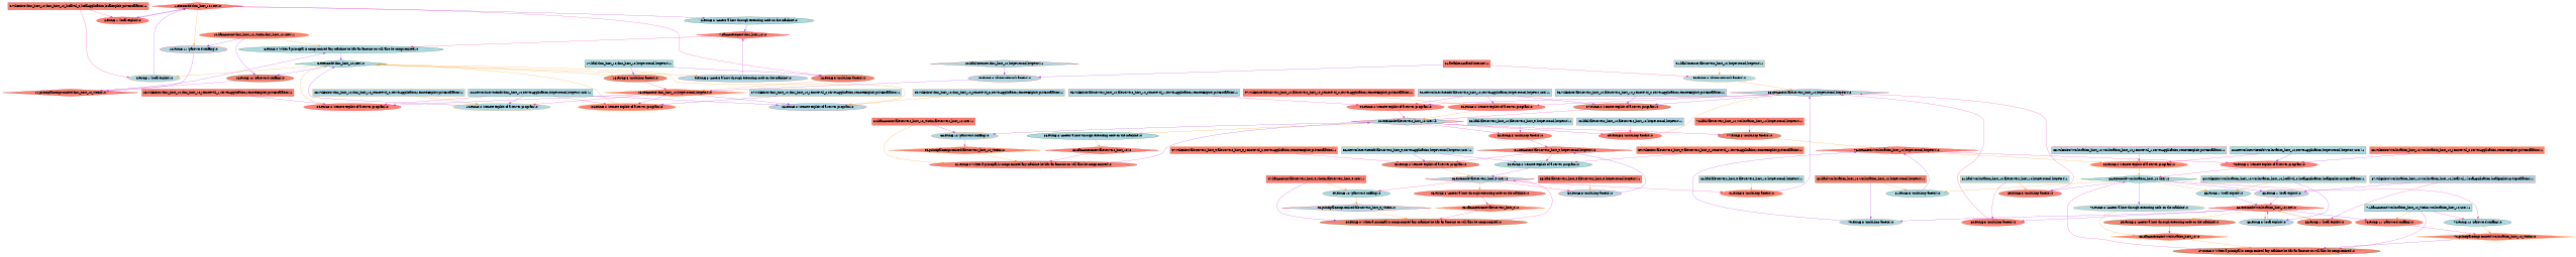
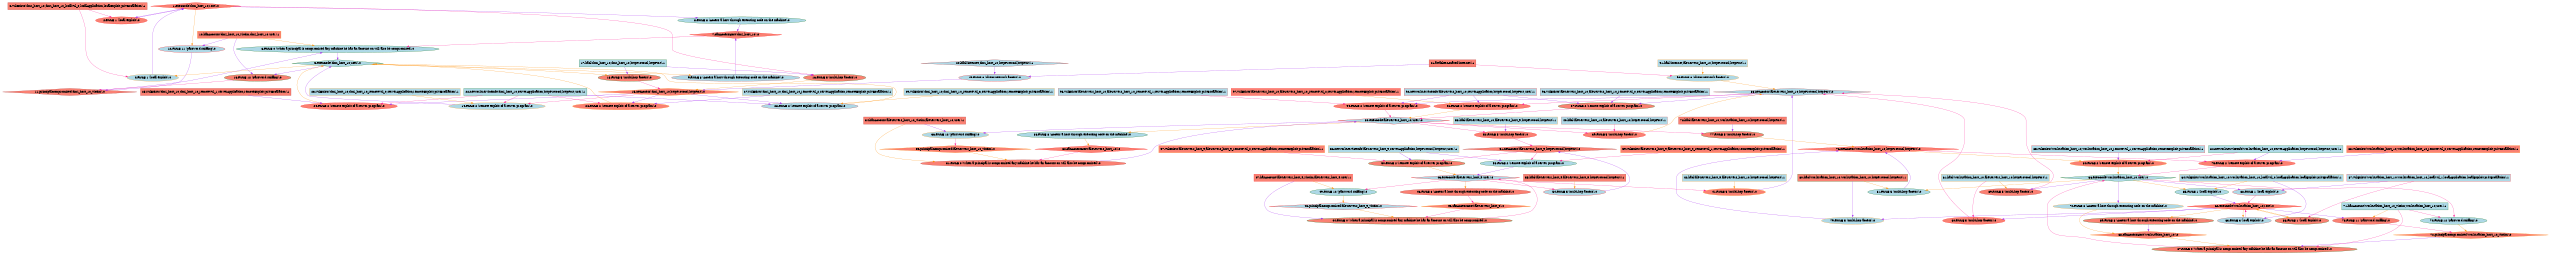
  digraph {
    node [color=darkorange fillcolor=salmon shape=ellipse style=filled]
    edge [color=purple]
    n1 [color=red label="1:execCode(dmz_host_10,root):0" shape=diamond]
    n2 [color=red label="2:RULE 1 (local exploit):0"]
    n3 [color=darkgreen fillcolor=lightblue label="8:RULE 8 (Access a host through executing code on the machine):0"]
    n4 [color=red fillcolor=lightblue label="12:RULE 11 (password sniffing):0"]
    n5 [color=darkgreen label="16:RULE 5 (multi-hop access):0"]
    n6 [color=red label="7:canAccessHost(dmz_host_10):0" shape=diamond]
    n7 [color=brown label="11:principalCompromised(dmz_host_10_victim):0" shape=diamond]
    n8 [label="15:netAccess(dmz_host_10,httpProtocol,httpPort):0" shape=diamond]
    n9 [color=brown label="3:vulExists(dmz_host_10,dmz_host_10_localVul_0,localApplication,localExploit,privEscalation):1" shape=box]
    n10 [fillcolor=lightblue label="4:RULE 1 (local exploit):0"]
    n11 [color=darkgreen fillcolor=lightblue label="5:execCode(dmz_host_10,user):0" shape=diamond]
    n12 [color=brown fillcolor=lightblue label="9:RULE 8 (Access a host through executing code on the machine):0"]
    n13 [color=darkgreen label="13:RULE 12 (password sniffing):0"]
    n14 [color=darkgreen label="18:RULE 5 (multi-hop access):0"]
    n15 [color=darkgreen fillcolor=lightblue label="6:RULE 0 (When a principal is compromised any machine he has an account on will also be compromised):0"]
-   n16 [label="10:hasAccount(dmz_host_10_victim,dmz_host_10,user):1"]
+   n16 [label="10:hasAccount(dmz_host_10_victim,dmz_host_10,user):1" shape=box]
    n17 [fillcolor=lightblue label="14:RULE 2 (remote exploit of a server program):0"]
    n18 [color=red label="24:RULE 2 (remote exploit of a server program):0"]
    n19 [label="26:RULE 2 (remote exploit of a server program):0"]
    n20 [color=brown fillcolor=lightblue label="28:RULE 2 (remote exploit of a server program):0"]
    n21 [color=darkgreen fillcolor=lightblue label="17:hacl(dmz_host_10,dmz_host_10,httpProtocol,httpPort):1" shape=box]
    n22 [color=red fillcolor=lightblue label="19:RULE 6 (direct network access):0"]
    n23 [color=brown fillcolor=lightblue label="20:hacl(internet,dmz_host_10,httpProtocol,httpPort):1" shape=diamond]
    n24 [color=brown label="21:attackerLocated(internet):1" shape=box]
    n25 [fillcolor=lightblue label="90:RULE 6 (direct network access):0"]
    n26 [color=brown fillcolor=lightblue label="38:netAccess(fileServers_host_10,httpProtocol,httpPort):0" shape=diamond]
    n27 [color=darkgreen fillcolor=lightblue label="22:networkServiceInfo(dmz_host_10,serverApplication,httpProtocol,httpPort,user):1" shape=box]
    n28 [fillcolor=lightblue label="23:vulExists(dmz_host_10,dmz_host_10_remoteVul_0,serverApplication,remoteExploit,privEscalation):1" shape=box]
    n29 [color=brown label="25:vulExists(dmz_host_10,dmz_host_10_remoteVul_1,serverApplication,remoteExploit,privEscalation):1" shape=box]
    n30 [fillcolor=lightblue label="27:vulExists(dmz_host_10,dmz_host_10_remoteVul_2,serverApplication,remoteExploit,privEscalation):1" shape=box]
    n31 [fillcolor=lightblue label="29:vulExists(dmz_host_10,dmz_host_10_remoteVul_3,serverApplication,remoteExploit,privEscalation):1" shape=box]
    n32 [color=red fillcolor=lightblue label="30:execCode(fileServers_host_10,user):0" shape=diamond]
    n33 [color=darkgreen fillcolor=lightblue label="33:RULE 8 (Access a host through executing code on the machine):0"]
    n34 [fillcolor=lightblue label="36:RULE 12 (password sniffing):0"]
    n35 [color=red label="39:RULE 5 (multi-hop access):0"]
    n36 [color=red label="52:RULE 5 (multi-hop access):0"]
    n37 [color=darkgreen label="77:RULE 5 (multi-hop access):0"]
    n38 [color=red label="32:canAccessHost(fileServers_host_10):0" shape=diamond]
    n39 [label="35:principalCompromised(fileServers_host_10_victim):0" shape=diamond]
    n40 [color=brown label="51:netAccess(fileServers_host_9,httpProtocol,httpPort):0" shape=diamond]
    n41 [color=red label="76:netAccess(workStation_host_10,httpProtocol,httpPort):0" shape=diamond]
    n42 [color=brown label="31:RULE 0 (When a principal is compromised any machine he has an account on will also be compromised):0"]
    n43 [color=brown label="34:hasAccount(fileServers_host_10_victim,fileServers_host_10,user):1" shape=box]
    n44 [color=darkgreen label="37:RULE 2 (remote exploit of a server program):0"]
    n45 [color=red label="94:RULE 2 (remote exploit of a server program):0"]
    n46 [color=red label="96:RULE 2 (remote exploit of a server program):0"]
    n47 [color=brown fillcolor=lightblue label="40:hacl(fileServers_host_10,fileServers_host_10,httpProtocol,httpPort):1" shape=box]
    n48 [label="41:RULE 5 (multi-hop access):0"]
    n49 [fillcolor=lightblue label="42:hacl(fileServers_host_9,fileServers_host_10,httpProtocol,httpPort):1" shape=box]
    n50 [color=red fillcolor=lightblue label="43:execCode(fileServers_host_9,user):0" shape=diamond]
    n51 [color=brown label="46:RULE 8 (Access a host through executing code on the machine):0"]
    n52 [color=darkgreen fillcolor=lightblue label="49:RULE 12 (password sniffing):0"]
    n53 [color=red fillcolor=lightblue label="54:RULE 5 (multi-hop access):0"]
    n54 [label="45:canAccessHost(fileServers_host_9):0" shape=diamond]
    n55 [color=red fillcolor=lightblue label="48:principalCompromised(fileServers_host_9_victim):0" shape=diamond]
    n56 [color=darkgreen label="44:RULE 0 (When a principal is compromised any machine he has an account on will also be compromised):0"]
    n57 [color=red label="47:hasAccount(fileServers_host_9_victim,fileServers_host_9,user):1" shape=box]
    n58 [color=darkgreen label="50:RULE 2 (remote exploit of a server program):0"]
    n59 [color=darkgreen fillcolor=lightblue label="58:RULE 2 (remote exploit of a server program):0"]
    n60 [fillcolor=lightblue label="53:hacl(fileServers_host_10,fileServers_host_9,httpProtocol,httpPort):1" shape=box]
    n61 [color=brown label="55:hacl(fileServers_host_9,fileServers_host_9,httpProtocol,httpPort):1" shape=box]
    n62 [fillcolor=lightblue label="56:networkServiceInfo(fileServers_host_9,serverApplication,httpProtocol,httpPort,user):1" shape=box]
    n63 [label="57:vulExists(fileServers_host_9,fileServers_host_9_remoteVul_0,serverApplication,remoteExploit,privEscalation):1" shape=box]
    n64 [label="59:vulExists(fileServers_host_9,fileServers_host_9_remoteVul_1,serverApplication,remoteExploit,privEscalation):1" shape=box]
    n65 [color=red label="60:RULE 5 (multi-hop access):0"]
    n66 [fillcolor=lightblue label="61:hacl(workStation_host_10,fileServers_host_10,httpProtocol,httpPort):1" shape=box]
    n67 [color=brown label="89:RULE 5 (multi-hop access):0"]
    n68 [color=red label="62:execCode(workStation_host_10,root):0" shape=diamond]
    n69 [color=brown fillcolor=lightblue label="63:RULE 3 (local exploit):0"]
    n70 [color=darkgreen label="69:RULE 8 (Access a host through executing code on the machine):0"]
    n71 [color=brown label="73:RULE 11 (password sniffing):0"]
    n72 [fillcolor=lightblue label="79:RULE 5 (multi-hop access):0"]
    n73 [color=darkgreen label="86:RULE 1 (local exploit):0"]
    n74 [label="68:canAccessHost(workStation_host_10):0" shape=diamond]
    n75 [label="72:principalCompromised(workStation_host_10_victim):0" shape=diamond]
    n76 [fillcolor=lightblue label="64:vulExists(workStation_host_10,workStation_host_10_localVul_0,localApplication,localExploit,privEscalation):1" shape=box]
    n77 [color=darkgreen fillcolor=lightblue label="65:RULE 1 (local exploit):0"]
    n78 [color=darkgreen fillcolor=lightblue label="66:execCode(workStation_host_10,user):0" shape=diamond]
    n79 [fillcolor=lightblue label="70:RULE 8 (Access a host through executing code on the machine):0"]
    n80 [color=darkgreen fillcolor=lightblue label="74:RULE 12 (password sniffing):0"]
    n81 [color=darkgreen fillcolor=lightblue label="81:RULE 5 (multi-hop access):0"]
    n82 [color=red fillcolor=lightblue label="88:RULE 1 (local exploit):0"]
    n83 [color=darkgreen label="67:RULE 0 (When a principal is compromised any machine he has an account on will also be compromised):0"]
    n84 [color=darkgreen fillcolor=lightblue label="71:hasAccount(workStation_host_10_victim,workStation_host_10,user):1" shape=box]
    n85 [color=red label="75:RULE 2 (remote exploit of a server program):0"]
    n86 [label="84:RULE 2 (remote exploit of a server program):0"]
    n87 [color=brown label="78:hacl(fileServers_host_10,workStation_host_10,httpProtocol,httpPort):1" shape=box]
    n88 [color=darkgreen label="80:hacl(workStation_host_10,workStation_host_10,httpProtocol,httpPort):1" shape=box]
    n89 [color=darkgreen fillcolor=lightblue label="82:networkServiceInfo(workStation_host_10,serverApplication,httpProtocol,httpPort,user):1" shape=box]
    n90 [label="83:vulExists(workStation_host_10,workStation_host_10_remoteVul_0,serverApplication,remoteExploit,privEscalation):1" shape=box]
    n91 [color=red fillcolor=lightblue label="85:vulExists(workStation_host_10,workStation_host_10_remoteVul_1,serverApplication,remoteExploit,privEscalation):1" shape=box]
    n92 [color=red fillcolor=lightblue label="87:vulExists(workStation_host_10,workStation_host_10_localVul_1,localApplication,localExploit,privEscalation):1" shape=box]
    n93 [fillcolor=lightblue label="91:hacl(internet,fileServers_host_10,httpProtocol,httpPort):1" shape=box]
    n94 [color=red fillcolor=lightblue label="92:networkServiceInfo(fileServers_host_10,serverApplication,httpProtocol,httpPort,user):1" shape=box]
    n95 [color=brown fillcolor=lightblue label="93:vulExists(fileServers_host_10,fileServers_host_10_remoteVul_0,serverApplication,remoteExploit,privEscalation):1" shape=box]
    n96 [color=brown fillcolor=lightblue label="95:vulExists(fileServers_host_10,fileServers_host_10_remoteVul_1,serverApplication,remoteExploit,privEscalation):1" shape=box]
    n97 [color=red label="97:vulExists(fileServers_host_10,fileServers_host_10_remoteVul_2,serverApplication,remoteExploit,privEscalation):1" shape=box]
    n1 -> n2
    n1 -> n3
    n1 -> n4 [color=darkorange]
    n1 -> n5 [color=deeppink]
    n2 -> n1
    n3 -> n6
    n4 -> n7
    n5 -> n8 [color=darkorange]
    n6 -> n15 [color=deeppink]
    n7 -> n15
    n8 -> n17 [color=deeppink]
    n8 -> n18
    n8 -> n19
    n8 -> n20
    n9 -> n2 [color=deeppink]
    n9 -> n10 [color=deeppink]
    n10 -> n1
    n11 -> n10 [color=darkorange]
    n11 -> n12 [color=darkorange]
    n11 -> n13
    n11 -> n14 [color=darkorange]
    n12 -> n6
    n13 -> n7 [color=deeppink]
    n14 -> n8 [color=deeppink]
    n15 -> n11
    n16 -> n4
    n16 -> n13
    n16 -> n15 [color=darkorange]
    n17 -> n11
    n18 -> n11 [color=darkorange]
    n19 -> n11 [color=darkorange]
    n20 -> n11 [color=darkorange]
    n21 -> n5
    n21 -> n14
    n22 -> n8
    n23 -> n22
    n24 -> n22
    n24 -> n25 [color=deeppink]
    n25 -> n26 [color=darkorange]
    n26 -> n44
    n26 -> n45
    n26 -> n46 [color=deeppink]
    n27 -> n17 [color=deeppink]
    n27 -> n18 [color=deeppink]
    n27 -> n19 [color=deeppink]
    n27 -> n20
    n28 -> n17 [color=darkorange]
    n29 -> n18
    n30 -> n19
    n31 -> n20 [color=darkorange]
    n32 -> n33 [color=darkorange]
    n32 -> n34
    n32 -> n35 [color=deeppink]
    n32 -> n36 [color=deeppink]
    n32 -> n37 [color=deeppink]
    n33 -> n38 [color=darkorange]
    n34 -> n39 [color=deeppink]
    n35 -> n26 [color=darkorange]
    n36 -> n40 [color=deeppink]
    n37 -> n41 [color=darkorange]
    n38 -> n42 [color=deeppink]
    n39 -> n42 [color=darkorange]
    n40 -> n58 [color=deeppink]
    n40 -> n59 [color=deeppink]
    n41 -> n85 [color=deeppink]
    n41 -> n86 [color=darkorange]
    n42 -> n32
    n43 -> n34
    n43 -> n42 [color=darkorange]
    n44 -> n32 [color=deeppink]
    n45 -> n32 [color=deeppink]
    n46 -> n32 [color=darkorange]
    n47 -> n35 [color=deeppink]
    n48 -> n26
    n49 -> n48 [color=darkorange]
    n50 -> n48 [color=deeppink]
    n50 -> n51 [color=darkorange]
    n50 -> n52 [color=deeppink]
    n50 -> n53 [color=deeppink]
    n51 -> n54 [color=deeppink]
    n52 -> n55 [color=darkorange]
    n53 -> n40
    n54 -> n56 [color=deeppink]
    n55 -> n56 [color=darkorange]
    n56 -> n50 [color=deeppink]
    n57 -> n52 [color=darkorange]
    n57 -> n56
    n58 -> n50 [color=darkorange]
    n59 -> n50
    n60 -> n36
    n61 -> n53 [color=darkorange]
    n62 -> n58
    n62 -> n59
    n63 -> n58 [color=deeppink]
    n64 -> n59 [color=deeppink]
    n65 -> n26 [color=deeppink]
    n66 -> n65 [color=deeppink]
    n66 -> n67 [color=darkorange]
    n67 -> n26 [color=deeppink]
    n68 -> n65
    n68 -> n69 [color=darkorange]
    n68 -> n70 [color=darkorange]
    n68 -> n71
    n68 -> n72
    n68 -> n73 [color=darkorange]
    n69 -> n68 [color=deeppink]
    n70 -> n74
    n71 -> n75 [color=deeppink]
    n72 -> n41
    n73 -> n68 [color=darkorange]
    n74 -> n83 [color=darkorange]
    n75 -> n83
    n76 -> n69
    n76 -> n77 [color=darkorange]
    n77 -> n68
    n78 -> n67
    n78 -> n77 [color=darkorange]
    n78 -> n79
    n78 -> n80 [color=deeppink]
    n78 -> n81 [color=darkorange]
    n78 -> n82
    n79 -> n74 [color=darkorange]
    n80 -> n75 [color=darkorange]
    n81 -> n41
    n82 -> n68 [color=deeppink]
    n83 -> n78 [color=deeppink]
    n84 -> n71 [color=darkorange]
    n84 -> n80 [color=deeppink]
    n84 -> n83 [color=deeppink]
    n85 -> n78 [color=deeppink]
    n86 -> n78 [color=darkorange]
    n87 -> n37
    n88 -> n72
    n88 -> n81 [color=darkorange]
    n89 -> n85
    n89 -> n86 [color=deeppink]
    n90 -> n85
    n91 -> n86
    n92 -> n73 [color=deeppink]
    n92 -> n82
    n93 -> n25 [color=darkorange]
    n94 -> n44
    n94 -> n45
    n94 -> n46
    n95 -> n44
    n96 -> n45 [color=deeppink]
    n97 -> n46 [color=darkorange]
  }
